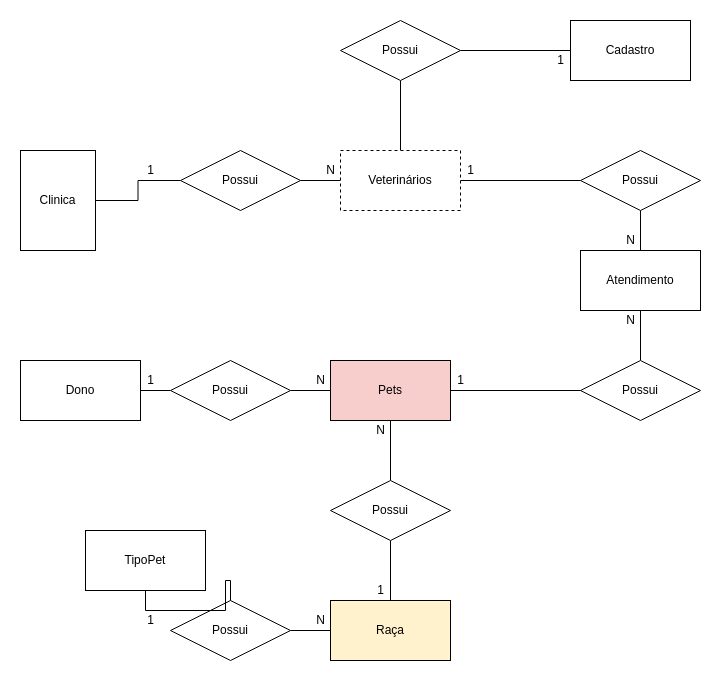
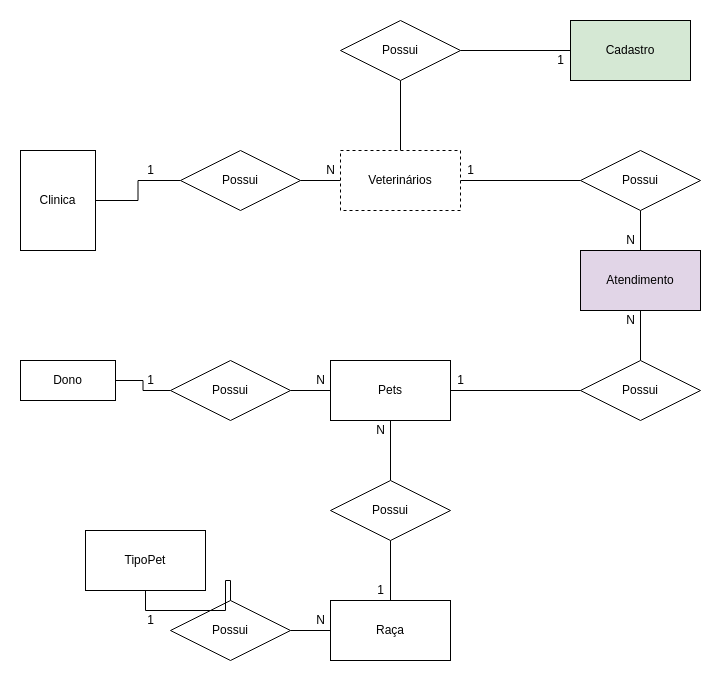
  <mxCell id="0" />
  <mxCell id="1" parent="0" />
  <mxCell id="2" value="Clinica" style="rounded=0;whiteSpace=wrap;html=1;" parent="1" vertex="1"><mxGeometry x="20" y="150" width="75" height="100" as="geometry" /></mxCell>
  <mxCell id="3" value="" style="edgeStyle=orthogonalEdgeStyle;rounded=0;orthogonalLoop=1;jettySize=auto;html=1;endArrow=none;endFill=0;" parent="1" source="5" target="31" edge="1"><mxGeometry relative="1" as="geometry" /></mxCell>
  <mxCell id="4" value="" style="edgeStyle=orthogonalEdgeStyle;rounded=0;orthogonalLoop=1;jettySize=auto;html=1;endArrow=none;endFill=0;" edge="1" parent="1" source="5" target="14"><mxGeometry relative="1" as="geometry" /></mxCell>
  <mxCell id="5" value="Veterinários" style="rounded=0;whiteSpace=wrap;html=1;dashed=1;" parent="1" vertex="1"><mxGeometry x="340" y="150" width="120" height="60" as="geometry" /></mxCell>
  <mxCell id="6" value="N" style="text;html=1;align=center;verticalAlign=middle;resizable=0;points=[];autosize=1;strokeColor=none;" parent="1" vertex="1"><mxGeometry x="320" y="160" width="20" height="20" as="geometry" /></mxCell>
  <mxCell id="7" value="" style="edgeStyle=orthogonalEdgeStyle;rounded=0;orthogonalLoop=1;jettySize=auto;html=1;endArrow=none;endFill=0;" parent="1" source="8" target="16" edge="1"><mxGeometry relative="1" as="geometry" /></mxCell>
- <mxCell id="8" value="Pets" style="rounded=0;whiteSpace=wrap;html=1;fillColor=#f8cecc;" parent="1" vertex="1"><mxGeometry x="330" y="360" width="120" height="60" as="geometry" /></mxCell>
- <mxCell id="9" value="Dono" style="rounded=0;whiteSpace=wrap;html=1;" parent="1" vertex="1"><mxGeometry y="360" width="120" height="60" as="geometry" x="20" /></mxCell>
+ <mxCell id="8" value="Pets" style="rounded=0;whiteSpace=wrap;html=1;" parent="1" vertex="1"><mxGeometry x="330" y="360" width="120" height="60" as="geometry" /></mxCell>
+ <mxCell id="9" value="Dono" style="rounded=0;whiteSpace=wrap;html=1;" parent="1" vertex="1"><mxGeometry x="20" y="360" width="95" height="40" as="geometry" /></mxCell>
  <mxCell id="10" value="1" style="text;html=1;align=center;verticalAlign=middle;resizable=0;points=[];autosize=1;strokeColor=none;" parent="1" vertex="1"><mxGeometry x="140" y="160" width="20" height="20" as="geometry" /></mxCell>
  <mxCell id="11" value="" style="edgeStyle=orthogonalEdgeStyle;rounded=0;orthogonalLoop=1;jettySize=auto;html=1;endArrow=none;endFill=0;" parent="1" source="12" target="25" edge="1"><mxGeometry relative="1" as="geometry" /></mxCell>
- <mxCell id="12" value="Raça" style="rounded=0;whiteSpace=wrap;html=1;fillColor=#fff2cc;" parent="1" vertex="1"><mxGeometry x="330" y="600" width="120" height="60" as="geometry" /></mxCell>
+ <mxCell id="12" value="Raça" style="rounded=0;whiteSpace=wrap;html=1;" parent="1" vertex="1"><mxGeometry x="330" y="600" width="120" height="60" as="geometry" /></mxCell>
  <mxCell id="13" value="" style="edgeStyle=orthogonalEdgeStyle;rounded=0;orthogonalLoop=1;jettySize=auto;html=1;endArrow=none;endFill=0;" parent="1" source="14" target="2" edge="1"><mxGeometry relative="1" as="geometry" /></mxCell>
  <mxCell id="14" value="Possui" style="shape=rhombus;perimeter=rhombusPerimeter;whiteSpace=wrap;html=1;align=center;" parent="1" vertex="1"><mxGeometry x="180" y="150" width="120" height="60" as="geometry" /></mxCell>
  <mxCell id="15" value="" style="edgeStyle=orthogonalEdgeStyle;rounded=0;orthogonalLoop=1;jettySize=auto;html=1;endArrow=none;endFill=0;" parent="1" source="16" target="9" edge="1"><mxGeometry relative="1" as="geometry" /></mxCell>
  <mxCell id="16" value="Possui" style="shape=rhombus;perimeter=rhombusPerimeter;whiteSpace=wrap;html=1;align=center;" parent="1" vertex="1"><mxGeometry x="170" y="360" width="120" height="60" as="geometry" /></mxCell>
  <mxCell id="17" value="" style="edgeStyle=orthogonalEdgeStyle;rounded=0;orthogonalLoop=1;jettySize=auto;html=1;endArrow=none;endFill=0;" parent="1" source="19" target="23" edge="1"><mxGeometry relative="1" as="geometry" /></mxCell>
  <mxCell id="18" value="" style="edgeStyle=orthogonalEdgeStyle;rounded=0;orthogonalLoop=1;jettySize=auto;html=1;endArrow=none;endFill=0;" parent="1" source="19" target="5" edge="1"><mxGeometry relative="1" as="geometry" /></mxCell>
  <mxCell id="19" value="Possui" style="shape=rhombus;perimeter=rhombusPerimeter;whiteSpace=wrap;html=1;align=center;" parent="1" vertex="1"><mxGeometry x="580" y="150" width="120" height="60" as="geometry" /></mxCell>
  <mxCell id="20" value="" style="edgeStyle=orthogonalEdgeStyle;rounded=0;orthogonalLoop=1;jettySize=auto;html=1;endArrow=none;endFill=0;" parent="1" source="22" target="8" edge="1"><mxGeometry relative="1" as="geometry" /></mxCell>
  <mxCell id="21" value="" style="edgeStyle=orthogonalEdgeStyle;rounded=0;orthogonalLoop=1;jettySize=auto;html=1;endArrow=none;endFill=0;" parent="1" source="22" target="23" edge="1"><mxGeometry relative="1" as="geometry" /></mxCell>
  <mxCell id="22" value="Possui" style="shape=rhombus;perimeter=rhombusPerimeter;whiteSpace=wrap;html=1;align=center;" parent="1" vertex="1"><mxGeometry x="580" y="360" width="120" height="60" as="geometry" /></mxCell>
- <mxCell id="23" value="Atendimento" style="rounded=0;whiteSpace=wrap;html=1;" parent="1" vertex="1"><mxGeometry x="580" y="250" width="120" height="60" as="geometry" /></mxCell>
+ <mxCell id="23" value="Atendimento" style="rounded=0;whiteSpace=wrap;html=1;fillColor=#e1d5e7;" parent="1" vertex="1"><mxGeometry x="580" y="250" width="120" height="60" as="geometry" /></mxCell>
  <mxCell id="24" value="" style="edgeStyle=orthogonalEdgeStyle;rounded=0;orthogonalLoop=1;jettySize=auto;html=1;endArrow=none;endFill=0;" parent="1" source="25" target="8" edge="1"><mxGeometry relative="1" as="geometry" /></mxCell>
  <mxCell id="25" value="Possui" style="shape=rhombus;perimeter=rhombusPerimeter;whiteSpace=wrap;html=1;align=center;" parent="1" vertex="1"><mxGeometry x="330" y="480" width="120" height="60" as="geometry" /></mxCell>
  <mxCell id="26" value="" style="edgeStyle=orthogonalEdgeStyle;rounded=0;orthogonalLoop=1;jettySize=auto;html=1;endArrow=none;endFill=0;" parent="1" source="27" target="12" edge="1"><mxGeometry relative="1" as="geometry" /></mxCell>
  <mxCell id="27" value="Possui" style="shape=rhombus;perimeter=rhombusPerimeter;whiteSpace=wrap;html=1;align=center;" parent="1" vertex="1"><mxGeometry x="170" y="600" width="120" height="60" as="geometry" /></mxCell>
  <mxCell id="28" value="" style="edgeStyle=orthogonalEdgeStyle;rounded=0;orthogonalLoop=1;jettySize=auto;html=1;endArrow=none;endFill=0;" parent="1" source="29" target="27" edge="1"><mxGeometry relative="1" as="geometry" /></mxCell>
  <mxCell id="29" value="TipoPet" style="rounded=0;whiteSpace=wrap;html=1;" parent="1" vertex="1"><mxGeometry x="85" y="530" width="120" height="60" as="geometry" /></mxCell>
  <mxCell id="30" value="" style="edgeStyle=orthogonalEdgeStyle;rounded=0;orthogonalLoop=1;jettySize=auto;html=1;endArrow=none;endFill=0;" parent="1" source="31" target="32" edge="1"><mxGeometry relative="1" as="geometry" /></mxCell>
  <mxCell id="31" value="Possui" style="shape=rhombus;perimeter=rhombusPerimeter;whiteSpace=wrap;html=1;align=center;" parent="1" vertex="1"><mxGeometry x="340" y="20" width="120" height="60" as="geometry" /></mxCell>
- <mxCell id="32" value="Cadastro" style="rounded=0;whiteSpace=wrap;html=1;" parent="1" vertex="1"><mxGeometry x="570" y="20" width="120" height="60" as="geometry" /></mxCell>
+ <mxCell id="32" value="Cadastro" style="rounded=0;whiteSpace=wrap;html=1;fillColor=#d5e8d4;" parent="1" vertex="1"><mxGeometry x="570" y="20" width="120" height="60" as="geometry" /></mxCell>
  <mxCell id="33" value="1" style="text;html=1;align=center;verticalAlign=middle;resizable=0;points=[];autosize=1;strokeColor=none;" vertex="1" parent="1"><mxGeometry x="140" y="370" width="20" height="20" as="geometry" /></mxCell>
  <mxCell id="34" value="N" style="text;html=1;align=center;verticalAlign=middle;resizable=0;points=[];autosize=1;strokeColor=none;" vertex="1" parent="1"><mxGeometry x="310" y="370" width="20" height="20" as="geometry" /></mxCell>
  <mxCell id="35" value="1" style="text;html=1;align=center;verticalAlign=middle;resizable=0;points=[];autosize=1;strokeColor=none;" vertex="1" parent="1"><mxGeometry x="460" y="160" width="20" height="20" as="geometry" /></mxCell>
  <mxCell id="36" value="N" style="text;html=1;align=center;verticalAlign=middle;resizable=0;points=[];autosize=1;strokeColor=none;" vertex="1" parent="1"><mxGeometry x="620" y="230" width="20" height="20" as="geometry" /></mxCell>
  <mxCell id="37" value="N" style="text;html=1;align=center;verticalAlign=middle;resizable=0;points=[];autosize=1;strokeColor=none;" vertex="1" parent="1"><mxGeometry x="620" y="310" width="20" height="20" as="geometry" /></mxCell>
  <mxCell id="38" value="1" style="text;html=1;align=center;verticalAlign=middle;resizable=0;points=[];autosize=1;strokeColor=none;" vertex="1" parent="1"><mxGeometry x="450" y="370" width="20" height="20" as="geometry" /></mxCell>
  <mxCell id="39" value="1" style="text;html=1;align=center;verticalAlign=middle;resizable=0;points=[];autosize=1;strokeColor=none;" vertex="1" parent="1"><mxGeometry x="550" y="50" width="20" height="20" as="geometry" /></mxCell>
  <mxCell id="40" value="1" style="text;html=1;align=center;verticalAlign=middle;resizable=0;points=[];autosize=1;strokeColor=none;" vertex="1" parent="1"><mxGeometry x="140" y="610" width="20" height="20" as="geometry" /></mxCell>
  <mxCell id="41" value="1" style="text;html=1;align=center;verticalAlign=middle;resizable=0;points=[];autosize=1;strokeColor=none;" vertex="1" parent="1"><mxGeometry x="370" y="580" width="20" height="20" as="geometry" /></mxCell>
  <mxCell id="42" value="N" style="text;html=1;align=center;verticalAlign=middle;resizable=0;points=[];autosize=1;strokeColor=none;" vertex="1" parent="1"><mxGeometry x="370" y="420" width="20" height="20" as="geometry" /></mxCell>
  <mxCell id="43" value="N" style="text;html=1;align=center;verticalAlign=middle;resizable=0;points=[];autosize=1;strokeColor=none;" vertex="1" parent="1"><mxGeometry x="310" y="610" width="20" height="20" as="geometry" /></mxCell>
